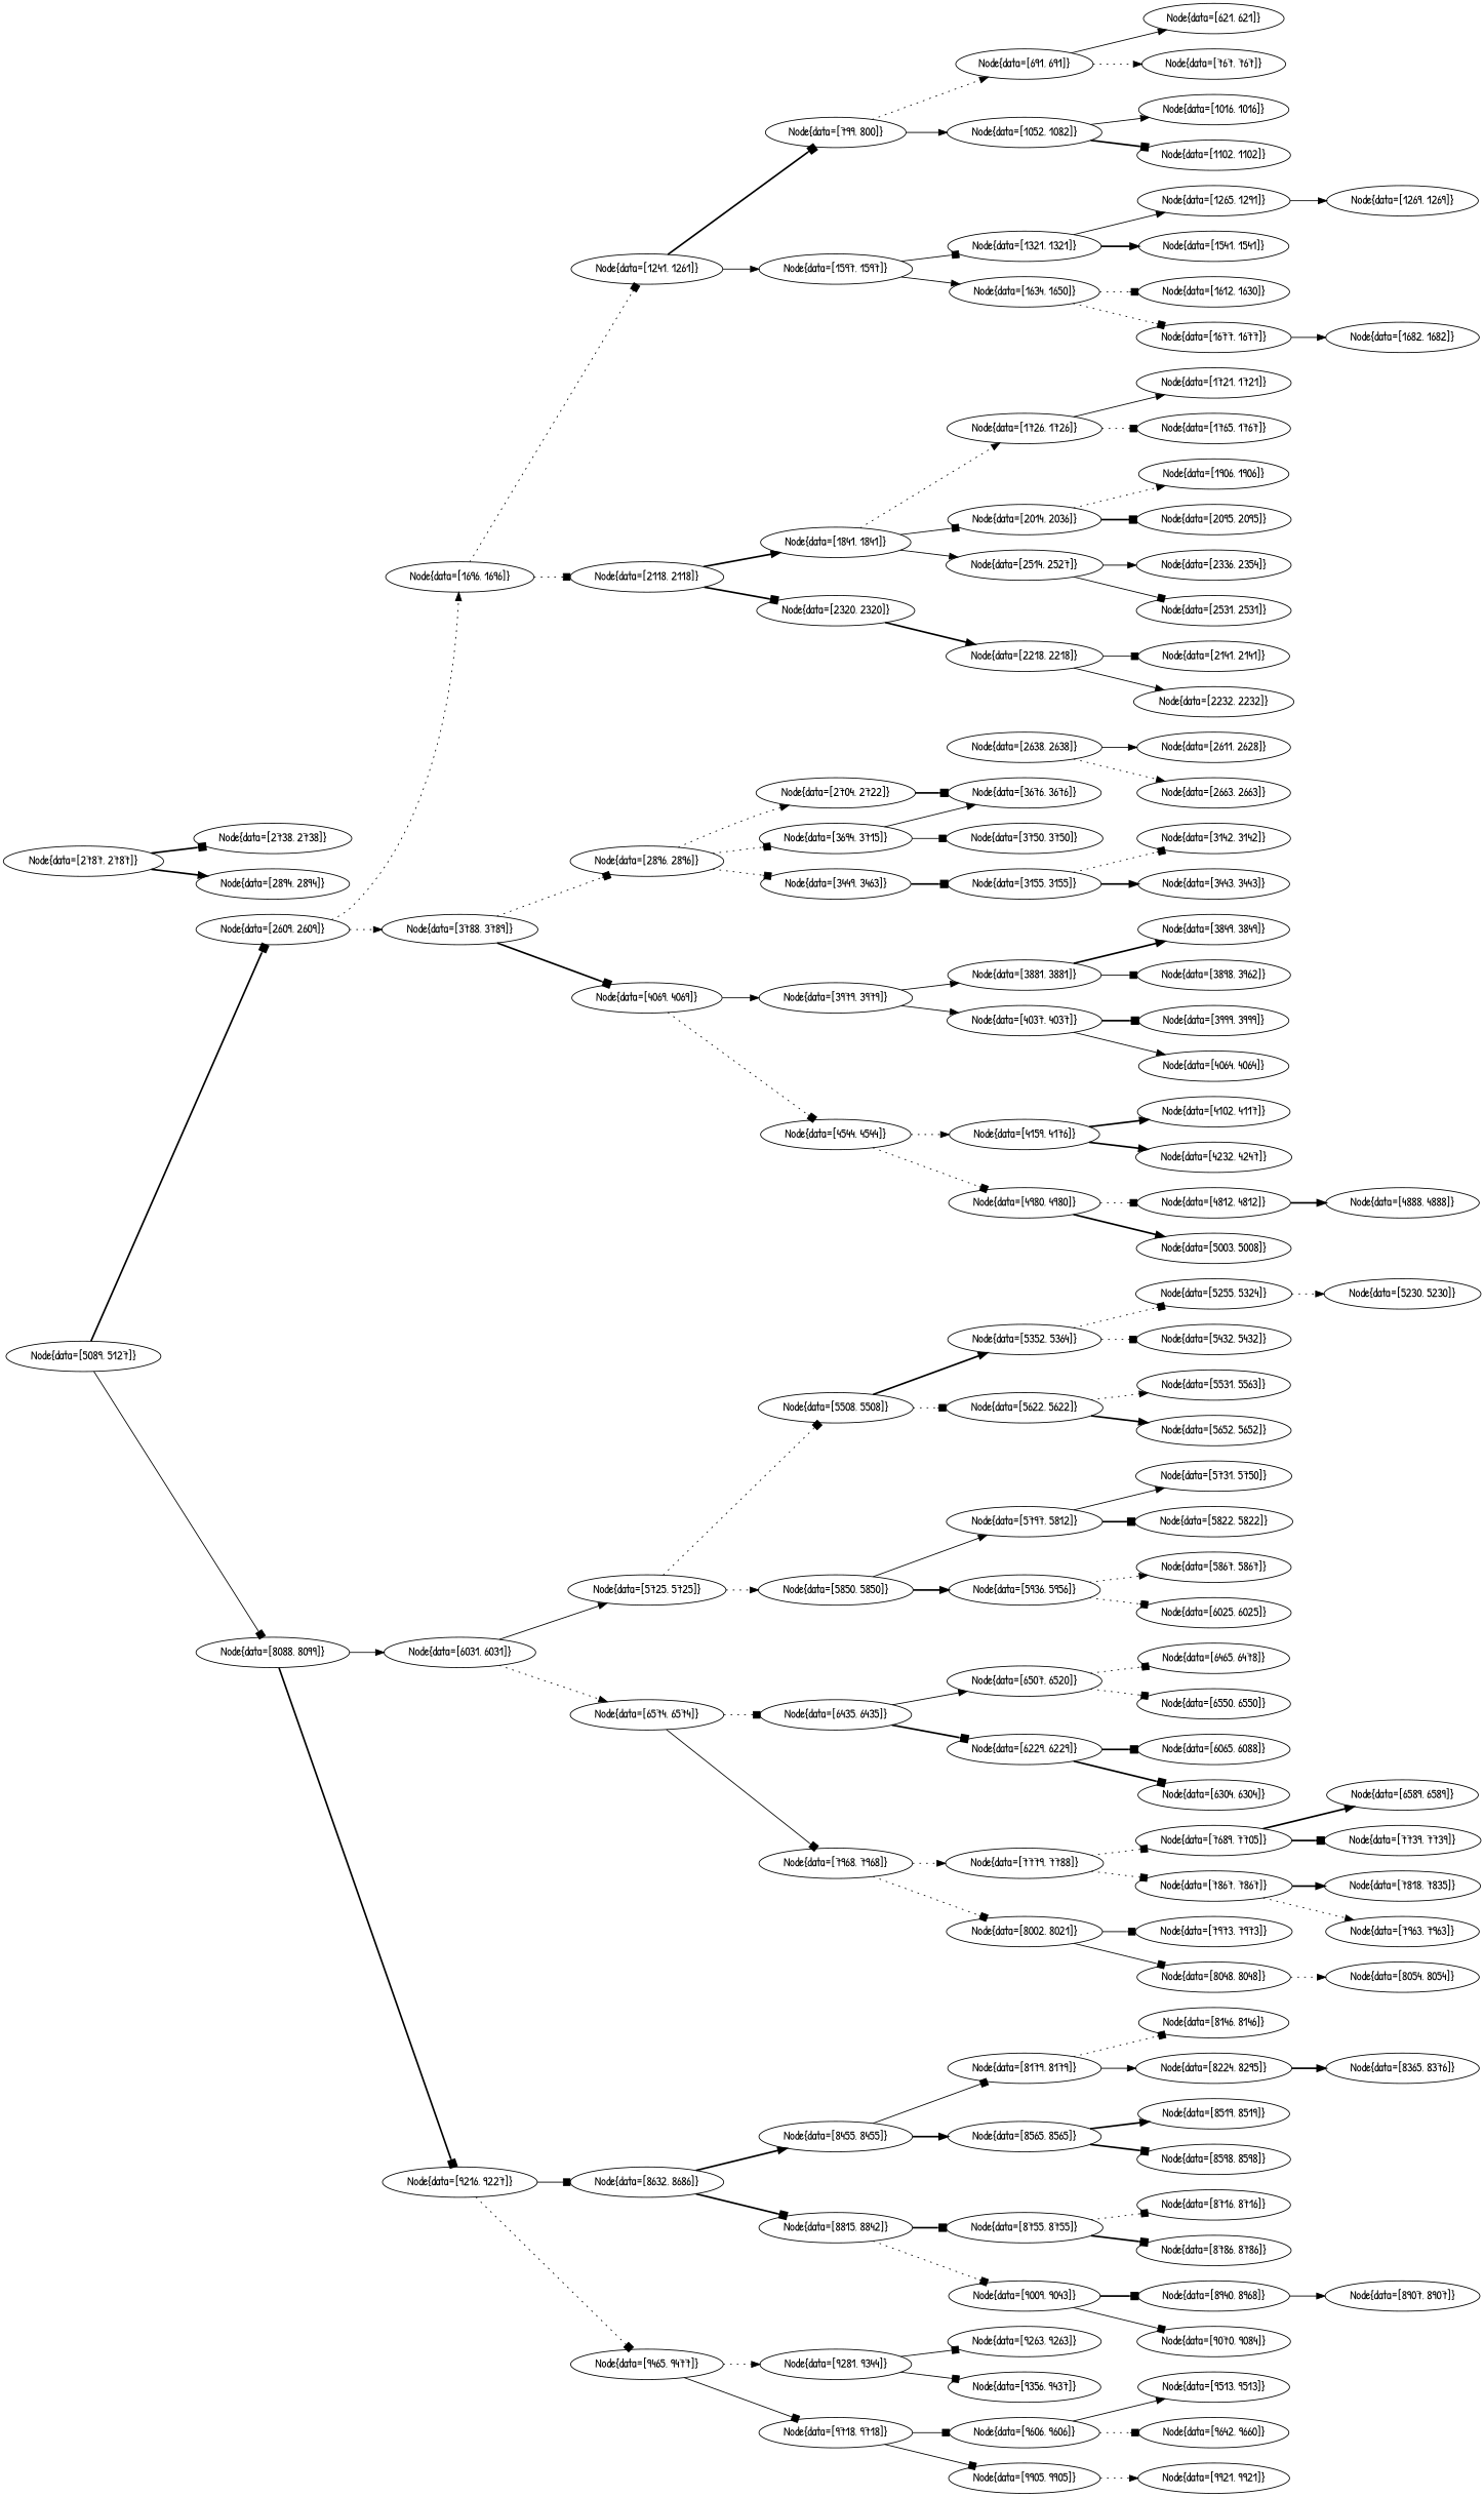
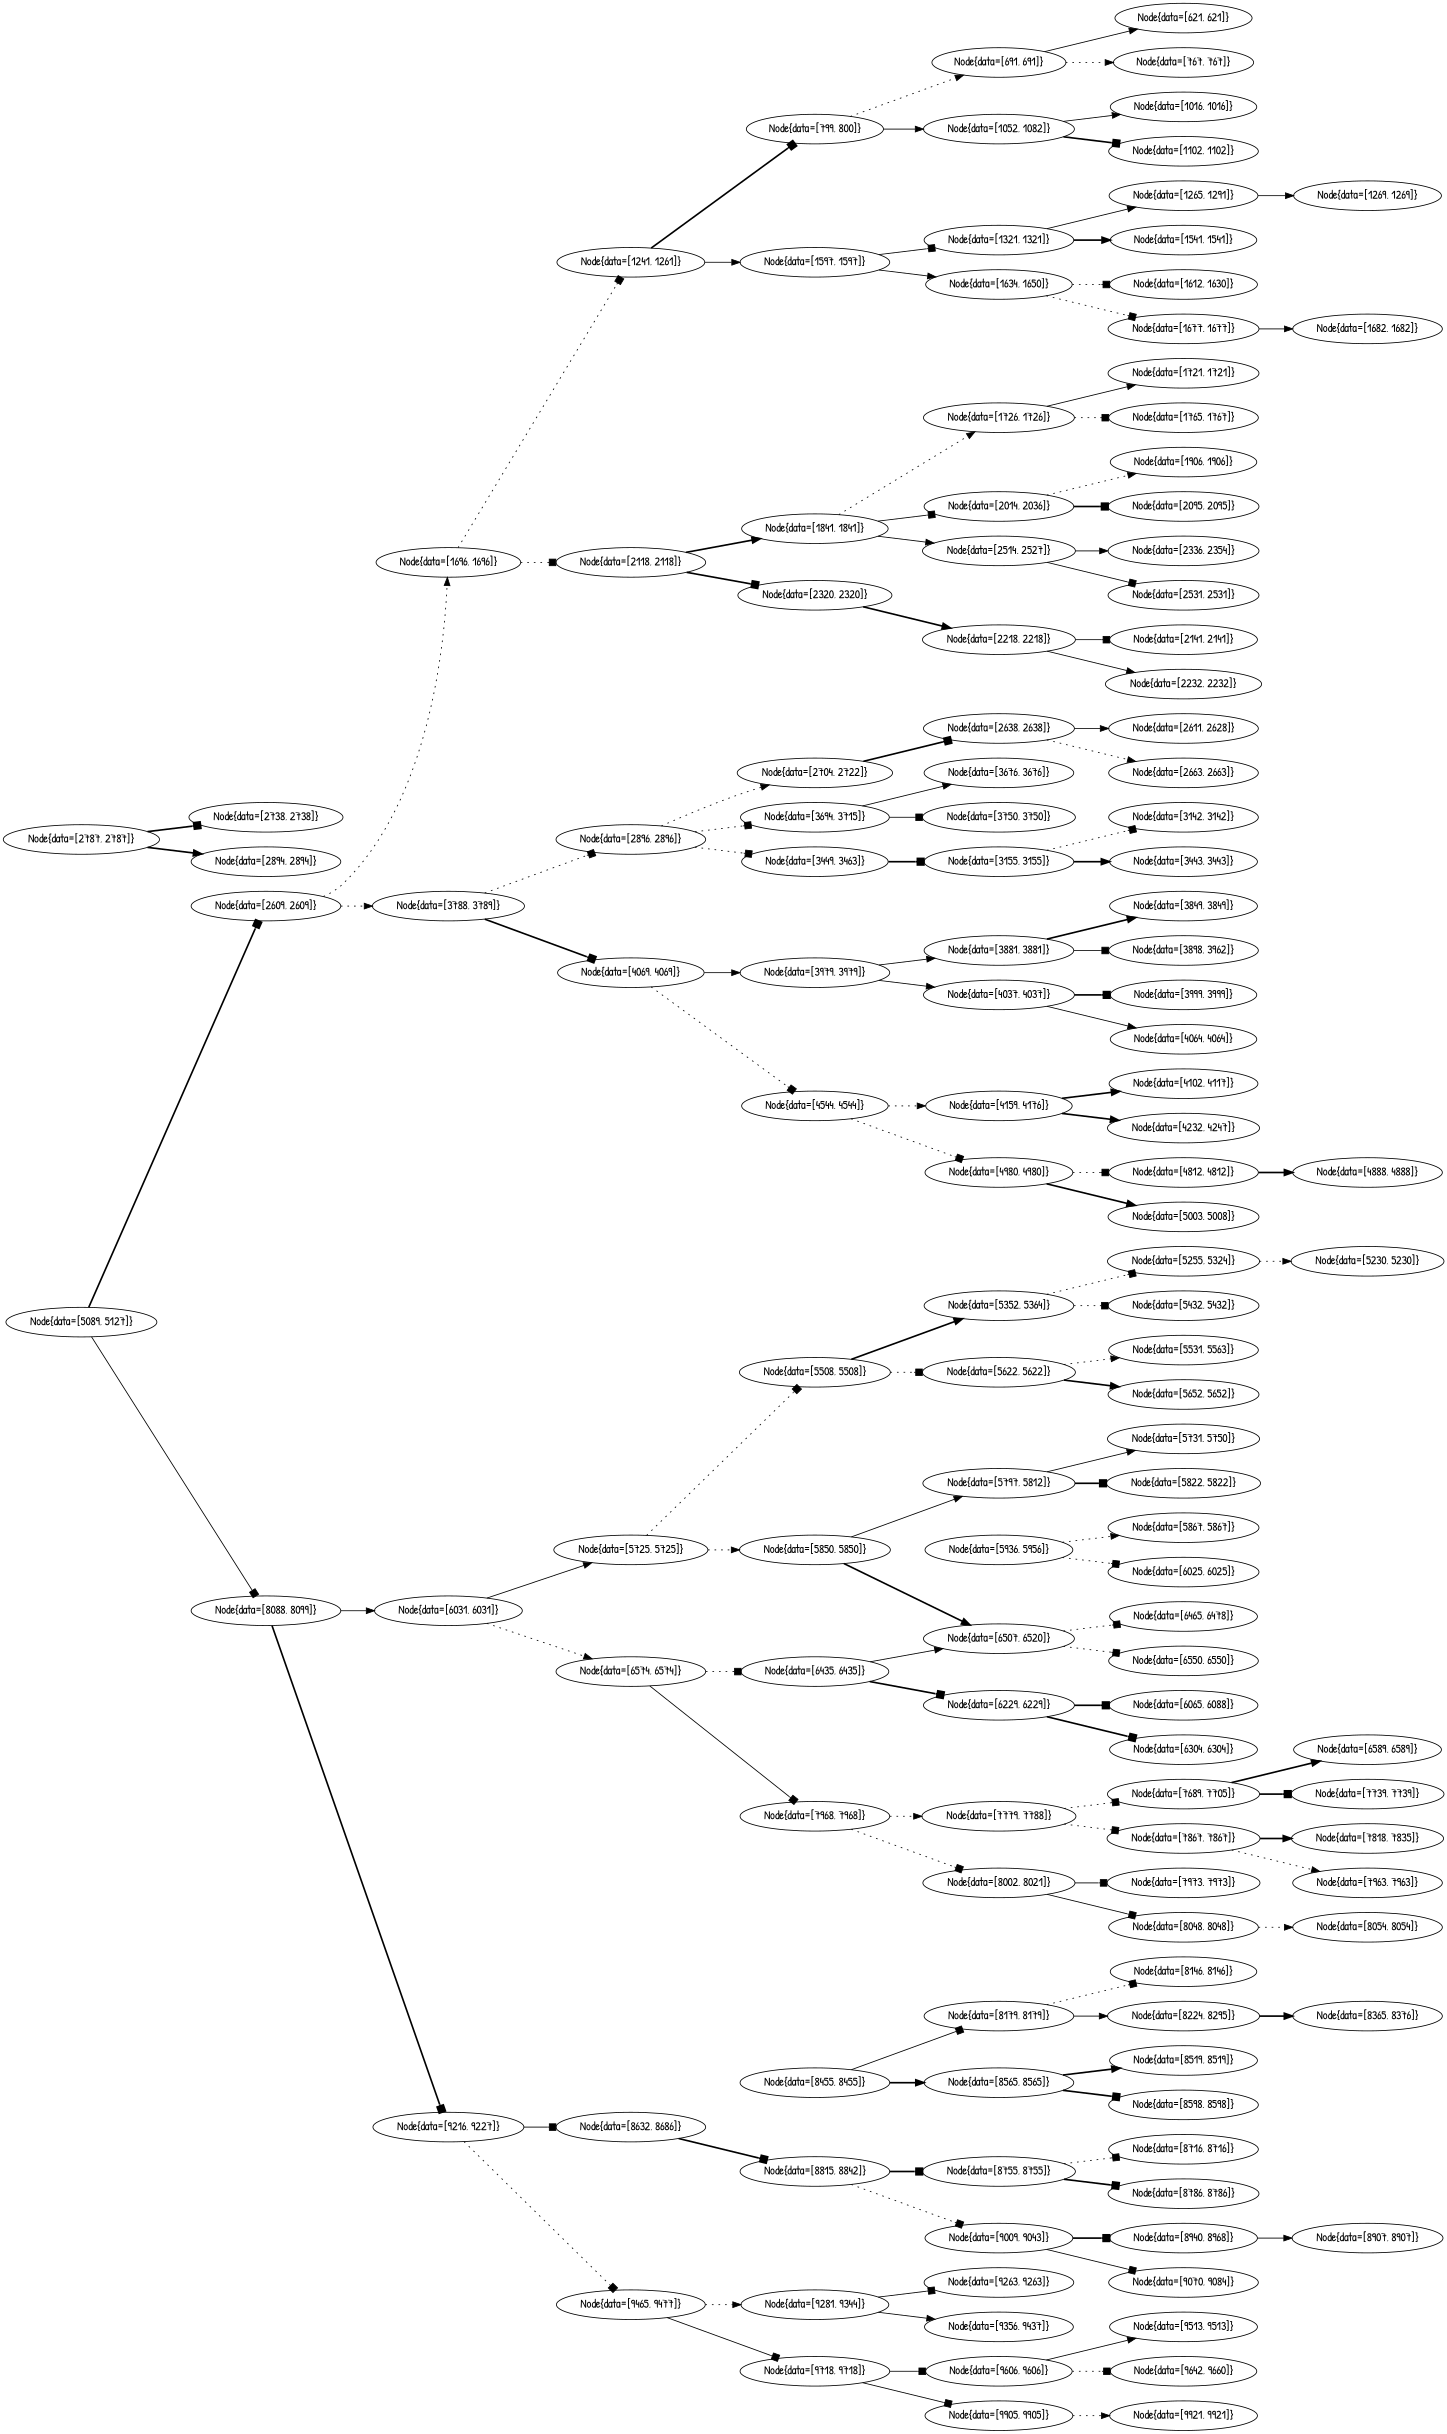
  digraph {
    fontname="Patrick Hand"
    rankdir=LR
    node [fontname="Patrick Hand"]
    edge [arrowhead=box fontname="Patrick Hand" style=dotted]
    n1 [label="Node{data=[5089, 5127]}"]
    n2 [label="Node{data=[2609, 2609]}"]
    n3 [label="Node{data=[8088, 8099]}"]
    n4 [label="Node{data=[1696, 1696]}"]
    n5 [label="Node{data=[3788, 3789]}"]
    n6 [label="Node{data=[6031, 6031]}"]
    n7 [label="Node{data=[9216, 9227]}"]
    n8 [label="Node{data=[1241, 1261]}"]
    n9 [label="Node{data=[2118, 2118]}"]
    n10 [label="Node{data=[2896, 2896]}"]
    n11 [label="Node{data=[4069, 4069]}"]
    n12 [label="Node{data=[799, 800]}"]
    n13 [label="Node{data=[1597, 1597]}"]
    n14 [label="Node{data=[1841, 1841]}"]
    n15 [label="Node{data=[2320, 2320]}"]
    n16 [label="Node{data=[691, 691]}"]
    n17 [label="Node{data=[1052, 1082]}"]
    n18 [label="Node{data=[1321, 1321]}"]
    n19 [label="Node{data=[1634, 1650]}"]
    n20 [label="Node{data=[621, 621]}"]
    n21 [label="Node{data=[767, 767]}"]
    n22 [label="Node{data=[1016, 1016]}"]
    n23 [label="Node{data=[1102, 1102]}"]
    n24 [label="Node{data=[1265, 1291]}"]
    n25 [label="Node{data=[1541, 1541]}"]
    n26 [label="Node{data=[1612, 1630]}"]
    n27 [label="Node{data=[1677, 1677]}"]
    n28 [label="Node{data=[1269, 1269]}"]
    n29 [label="Node{data=[1682, 1682]}"]
    n30 [label="Node{data=[1726, 1726]}"]
    n31 [label="Node{data=[2014, 2036]}"]
    n32 [label="Node{data=[2514, 2527]}"]
    n33 [label="Node{data=[2218, 2218]}"]
    n34 [label="Node{data=[1721, 1721]}"]
    n35 [label="Node{data=[1765, 1767]}"]
    n36 [label="Node{data=[1906, 1906]}"]
    n37 [label="Node{data=[2095, 2095]}"]
    n38 [label="Node{data=[2141, 2141]}"]
    n39 [label="Node{data=[2232, 2232]}"]
    n40 [label="Node{data=[2336, 2354]}"]
    n41 [label="Node{data=[2531, 2531]}"]
    n42 [label="Node{data=[2704, 2722]}"]
    n43 [label="Node{data=[3449, 3463]}"]
    n44 [label="Node{data=[3694, 3715]}"]
    n45 [label="Node{data=[3979, 3979]}"]
    n46 [label="Node{data=[4544, 4544]}"]
    n47 [label="Node{data=[2638, 2638]}"]
    n48 [label="Node{data=[3155, 3155]}"]
    n49 [label="Node{data=[2611, 2628]}"]
    n50 [label="Node{data=[2663, 2663]}"]
    n51 [label="Node{data=[2787, 2787]}"]
    n52 [label="Node{data=[2738, 2738]}"]
    n53 [label="Node{data=[2894, 2894]}"]
    n54 [label="Node{data=[3142, 3142]}"]
    n55 [label="Node{data=[3443, 3443]}"]
    n56 [label="Node{data=[3676, 3676]}"]
    n57 [label="Node{data=[3750, 3750]}"]
    n58 [label="Node{data=[3881, 3881]}"]
    n59 [label="Node{data=[4037, 4037]}"]
    n60 [label="Node{data=[4159, 4176]}"]
    n61 [label="Node{data=[4980, 4980]}"]
    n62 [label="Node{data=[3849, 3849]}"]
    n63 [label="Node{data=[3898, 3962]}"]
    n64 [label="Node{data=[3999, 3999]}"]
    n65 [label="Node{data=[4064, 4064]}"]
    n66 [label="Node{data=[4102, 4117]}"]
    n67 [label="Node{data=[4232, 4247]}"]
    n68 [label="Node{data=[4812, 4812]}"]
    n69 [label="Node{data=[5003, 5008]}"]
    n70 [label="Node{data=[4888, 4888]}"]
    n71 [label="Node{data=[5725, 5725]}"]
    n72 [label="Node{data=[6574, 6574]}"]
    n73 [label="Node{data=[8632, 8686]}"]
    n74 [label="Node{data=[9465, 9477]}"]
    n75 [label="Node{data=[5508, 5508]}"]
    n76 [label="Node{data=[5850, 5850]}"]
    n77 [label="Node{data=[6435, 6435]}"]
    n78 [label="Node{data=[7968, 7968]}"]
    n79 [label="Node{data=[5352, 5364]}"]
    n80 [label="Node{data=[5622, 5622]}"]
    n81 [label="Node{data=[5797, 5812]}"]
    n82 [label="Node{data=[5936, 5956]}"]
    n83 [label="Node{data=[5255, 5324]}"]
    n84 [label="Node{data=[5432, 5432]}"]
    n85 [label="Node{data=[5531, 5563]}"]
    n86 [label="Node{data=[5652, 5652]}"]
    n87 [label="Node{data=[5230, 5230]}"]
    n88 [label="Node{data=[5731, 5750]}"]
    n89 [label="Node{data=[5822, 5822]}"]
    n90 [label="Node{data=[5867, 5867]}"]
    n91 [label="Node{data=[6025, 6025]}"]
    n92 [label="Node{data=[6229, 6229]}"]
    n93 [label="Node{data=[6507, 6520]}"]
    n94 [label="Node{data=[7779, 7788]}"]
    n95 [label="Node{data=[8002, 8021]}"]
    n96 [label="Node{data=[6065, 6088]}"]
    n97 [label="Node{data=[6304, 6304]}"]
    n98 [label="Node{data=[6465, 6478]}"]
    n99 [label="Node{data=[6550, 6550]}"]
    n100 [label="Node{data=[7689, 7705]}"]
    n101 [label="Node{data=[7867, 7867]}"]
    n102 [label="Node{data=[7973, 7973]}"]
    n103 [label="Node{data=[8048, 8048]}"]
    n104 [label="Node{data=[6589, 6589]}"]
    n105 [label="Node{data=[7739, 7739]}"]
    n106 [label="Node{data=[7818, 7835]}"]
    n107 [label="Node{data=[7963, 7963]}"]
    n108 [label="Node{data=[8054, 8054]}"]
    n109 [label="Node{data=[8455, 8455]}"]
    n110 [label="Node{data=[8815, 8842]}"]
    n111 [label="Node{data=[9281, 9344]}"]
    n112 [label="Node{data=[9718, 9718]}"]
    n113 [label="Node{data=[8179, 8179]}"]
    n114 [label="Node{data=[8565, 8565]}"]
    n115 [label="Node{data=[8755, 8755]}"]
    n116 [label="Node{data=[9009, 9043]}"]
    n117 [label="Node{data=[8146, 8146]}"]
    n118 [label="Node{data=[8224, 8295]}"]
    n119 [label="Node{data=[8519, 8519]}"]
    n120 [label="Node{data=[8598, 8598]}"]
    n121 [label="Node{data=[8365, 8376]}"]
    n122 [label="Node{data=[8716, 8716]}"]
    n123 [label="Node{data=[8786, 8786]}"]
    n124 [label="Node{data=[8940, 8968]}"]
    n125 [label="Node{data=[9070, 9084]}"]
    n126 [label="Node{data=[8907, 8907]}"]
    n127 [label="Node{data=[9263, 9263]}"]
    n128 [label="Node{data=[9356, 9437]}"]
    n129 [label="Node{data=[9606, 9606]}"]
    n130 [label="Node{data=[9905, 9905]}"]
    n131 [label="Node{data=[9513, 9513]}"]
    n132 [label="Node{data=[9642, 9660]}"]
    n133 [label="Node{data=[9921, 9921]}"]
    n1 -> n2 [style=bold]
    n1 -> n3 [style=solid]
    n2 -> n4 [arrowhead=normal]
    n2 -> n5 [arrowhead=normal]
    n3 -> n6 [arrowhead=normal style=solid]
    n3 -> n7 [style=bold]
    n4 -> n8
    n4 -> n9
    n5 -> n10
    n5 -> n11 [style=bold]
    n6 -> n71 [arrowhead=normal style=solid]
    n6 -> n72 [arrowhead=normal]
    n7 -> n73 [style=solid]
    n7 -> n74
    n8 -> n12 [style=bold]
    n8 -> n13 [arrowhead=normal style=solid]
    n9 -> n14 [arrowhead=normal style=bold]
    n9 -> n15 [style=bold]
    n10 -> n42 [arrowhead=normal]
    n10 -> n43
    n10 -> n44
    n11 -> n45 [arrowhead=normal style=solid]
    n11 -> n46
    n12 -> n16 [arrowhead=normal]
    n12 -> n17 [arrowhead=normal style=solid]
    n13 -> n18 [style=solid]
    n13 -> n19 [arrowhead=normal style=solid]
    n14 -> n30 [arrowhead=normal]
    n14 -> n31 [style=solid]
    n14 -> n32 [arrowhead=normal style=solid]
    n15 -> n33 [arrowhead=normal style=bold]
    n16 -> n20 [arrowhead=normal style=solid]
    n16 -> n21 [arrowhead=normal]
    n17 -> n22 [arrowhead=normal style=solid]
    n17 -> n23 [style=bold]
    n18 -> n24 [arrowhead=normal style=solid]
    n18 -> n25 [arrowhead=normal style=bold]
    n19 -> n26
    n19 -> n27
    n24 -> n28 [arrowhead=normal style=solid]
    n27 -> n29 [arrowhead=normal style=solid]
    n30 -> n34 [arrowhead=normal style=solid]
    n30 -> n35
    n31 -> n36 [arrowhead=normal]
    n31 -> n37 [style=bold]
    n32 -> n40 [arrowhead=normal style=solid]
    n32 -> n41 [style=solid]
    n33 -> n38 [style=solid]
    n33 -> n39 [arrowhead=normal style=solid]
-   n42 -> n56 [style=bold]
+   n42 -> n47 [style=bold]
    n43 -> n48 [style=bold]
    n44 -> n56 [arrowhead=normal style=solid]
    n44 -> n57 [style=solid]
    n45 -> n58 [arrowhead=normal style=solid]
    n45 -> n59 [arrowhead=normal style=solid]
    n46 -> n60 [arrowhead=normal]
    n46 -> n61
    n47 -> n49 [arrowhead=normal style=solid]
    n47 -> n50 [arrowhead=normal]
    n48 -> n54
    n48 -> n55 [arrowhead=normal style=bold]
    n51 -> n52 [style=bold]
    n51 -> n53 [arrowhead=normal style=bold]
    n58 -> n62 [arrowhead=normal style=bold]
    n58 -> n63 [style=solid]
    n59 -> n64 [style=bold]
    n59 -> n65 [arrowhead=normal style=solid]
    n60 -> n66 [arrowhead=normal style=bold]
    n60 -> n67 [arrowhead=normal style=bold]
    n61 -> n68
    n61 -> n69 [arrowhead=normal style=bold]
    n68 -> n70 [arrowhead=normal style=bold]
    n71 -> n75
    n71 -> n76 [arrowhead=normal]
    n72 -> n77
    n72 -> n78 [style=solid]
-   n73 -> n109 [arrowhead=normal style=bold]
    n73 -> n110 [style=bold]
    n74 -> n111 [arrowhead=normal]
    n74 -> n112 [style=solid]
    n75 -> n79 [arrowhead=normal style=bold]
    n75 -> n80
    n76 -> n81 [arrowhead=normal style=solid]
-   n76 -> n82 [arrowhead=normal style=bold]
+   n76 -> n93 [arrowhead=normal style=bold]
    n77 -> n92 [style=bold]
    n77 -> n93 [arrowhead=normal style=solid]
    n78 -> n94 [arrowhead=normal]
    n78 -> n95
    n79 -> n83
    n79 -> n84
    n80 -> n85 [arrowhead=normal]
    n80 -> n86 [arrowhead=normal style=bold]
    n81 -> n88 [arrowhead=normal style=solid]
    n81 -> n89 [style=bold]
    n82 -> n90 [arrowhead=normal]
    n82 -> n91
    n83 -> n87 [arrowhead=normal]
    n92 -> n96 [style=bold]
    n92 -> n97 [style=bold]
    n93 -> n98
    n93 -> n99
    n94 -> n100
    n94 -> n101
    n95 -> n102 [style=solid]
    n95 -> n103 [style=solid]
    n100 -> n104 [arrowhead=normal style=bold]
    n100 -> n105 [style=bold]
    n101 -> n106 [arrowhead=normal style=bold]
    n101 -> n107 [arrowhead=normal]
    n103 -> n108 [arrowhead=normal]
    n109 -> n113 [style=solid]
    n109 -> n114 [arrowhead=normal style=bold]
    n110 -> n115 [style=bold]
    n110 -> n116
    n111 -> n127 [style=solid]
-   n111 -> n128 [style=solid]
+   n111 -> n128 [arrowhead=normal style=solid]
    n112 -> n129 [style=solid]
    n112 -> n130 [style=solid]
    n113 -> n117
    n113 -> n118 [arrowhead=normal style=solid]
    n114 -> n119 [arrowhead=normal style=bold]
    n114 -> n120 [style=bold]
    n115 -> n122
    n115 -> n123 [style=bold]
    n116 -> n124 [style=bold]
    n116 -> n125 [style=solid]
    n118 -> n121 [arrowhead=normal style=bold]
    n124 -> n126 [arrowhead=normal style=solid]
    n129 -> n131 [arrowhead=normal style=solid]
    n129 -> n132
    n130 -> n133 [arrowhead=normal]
  }
